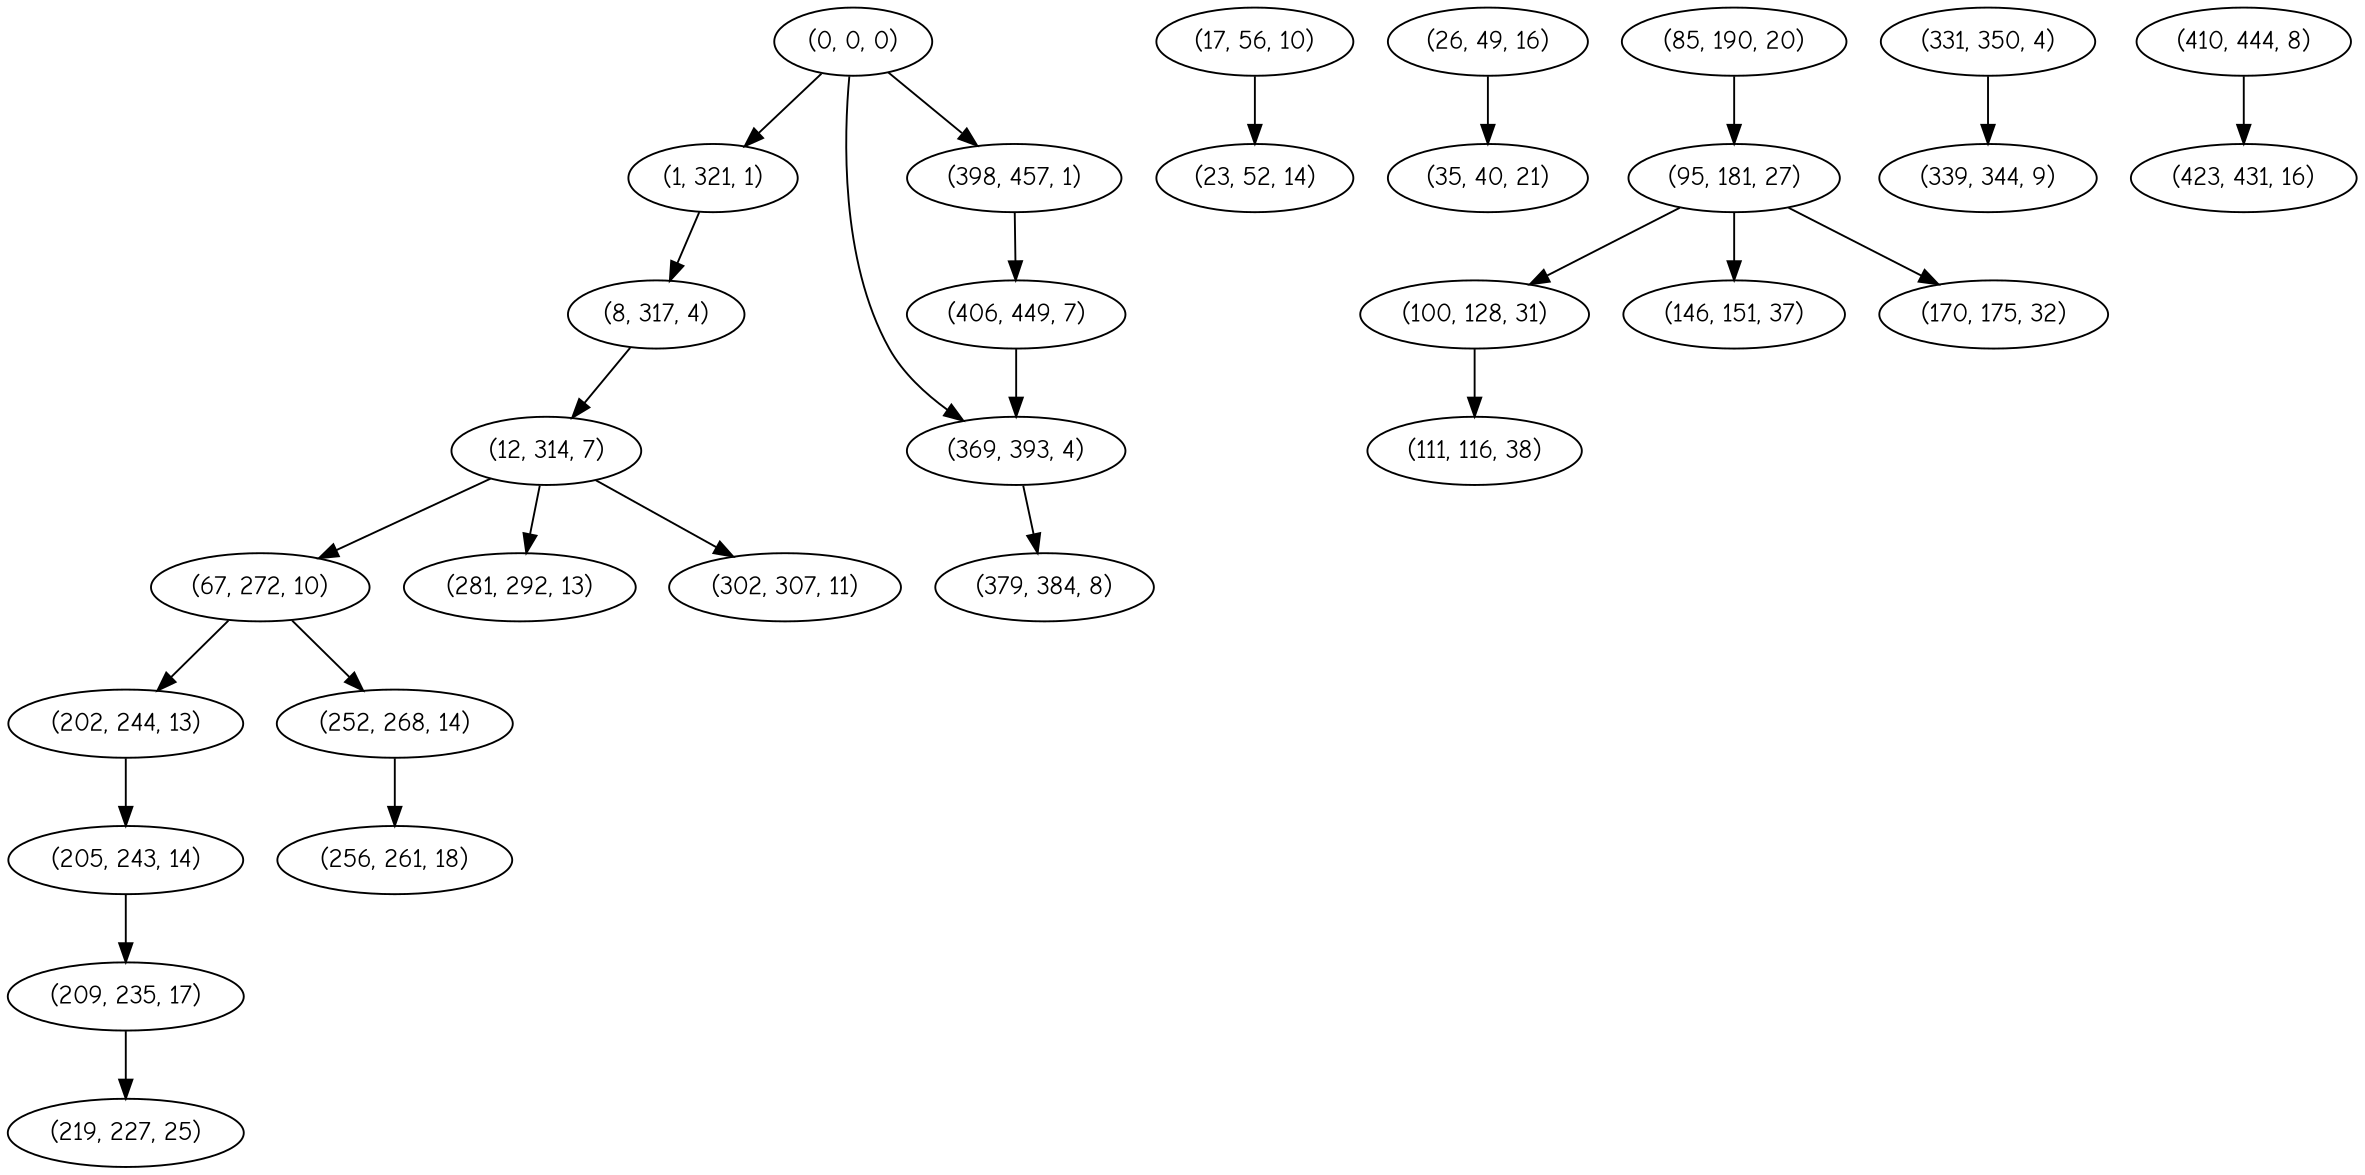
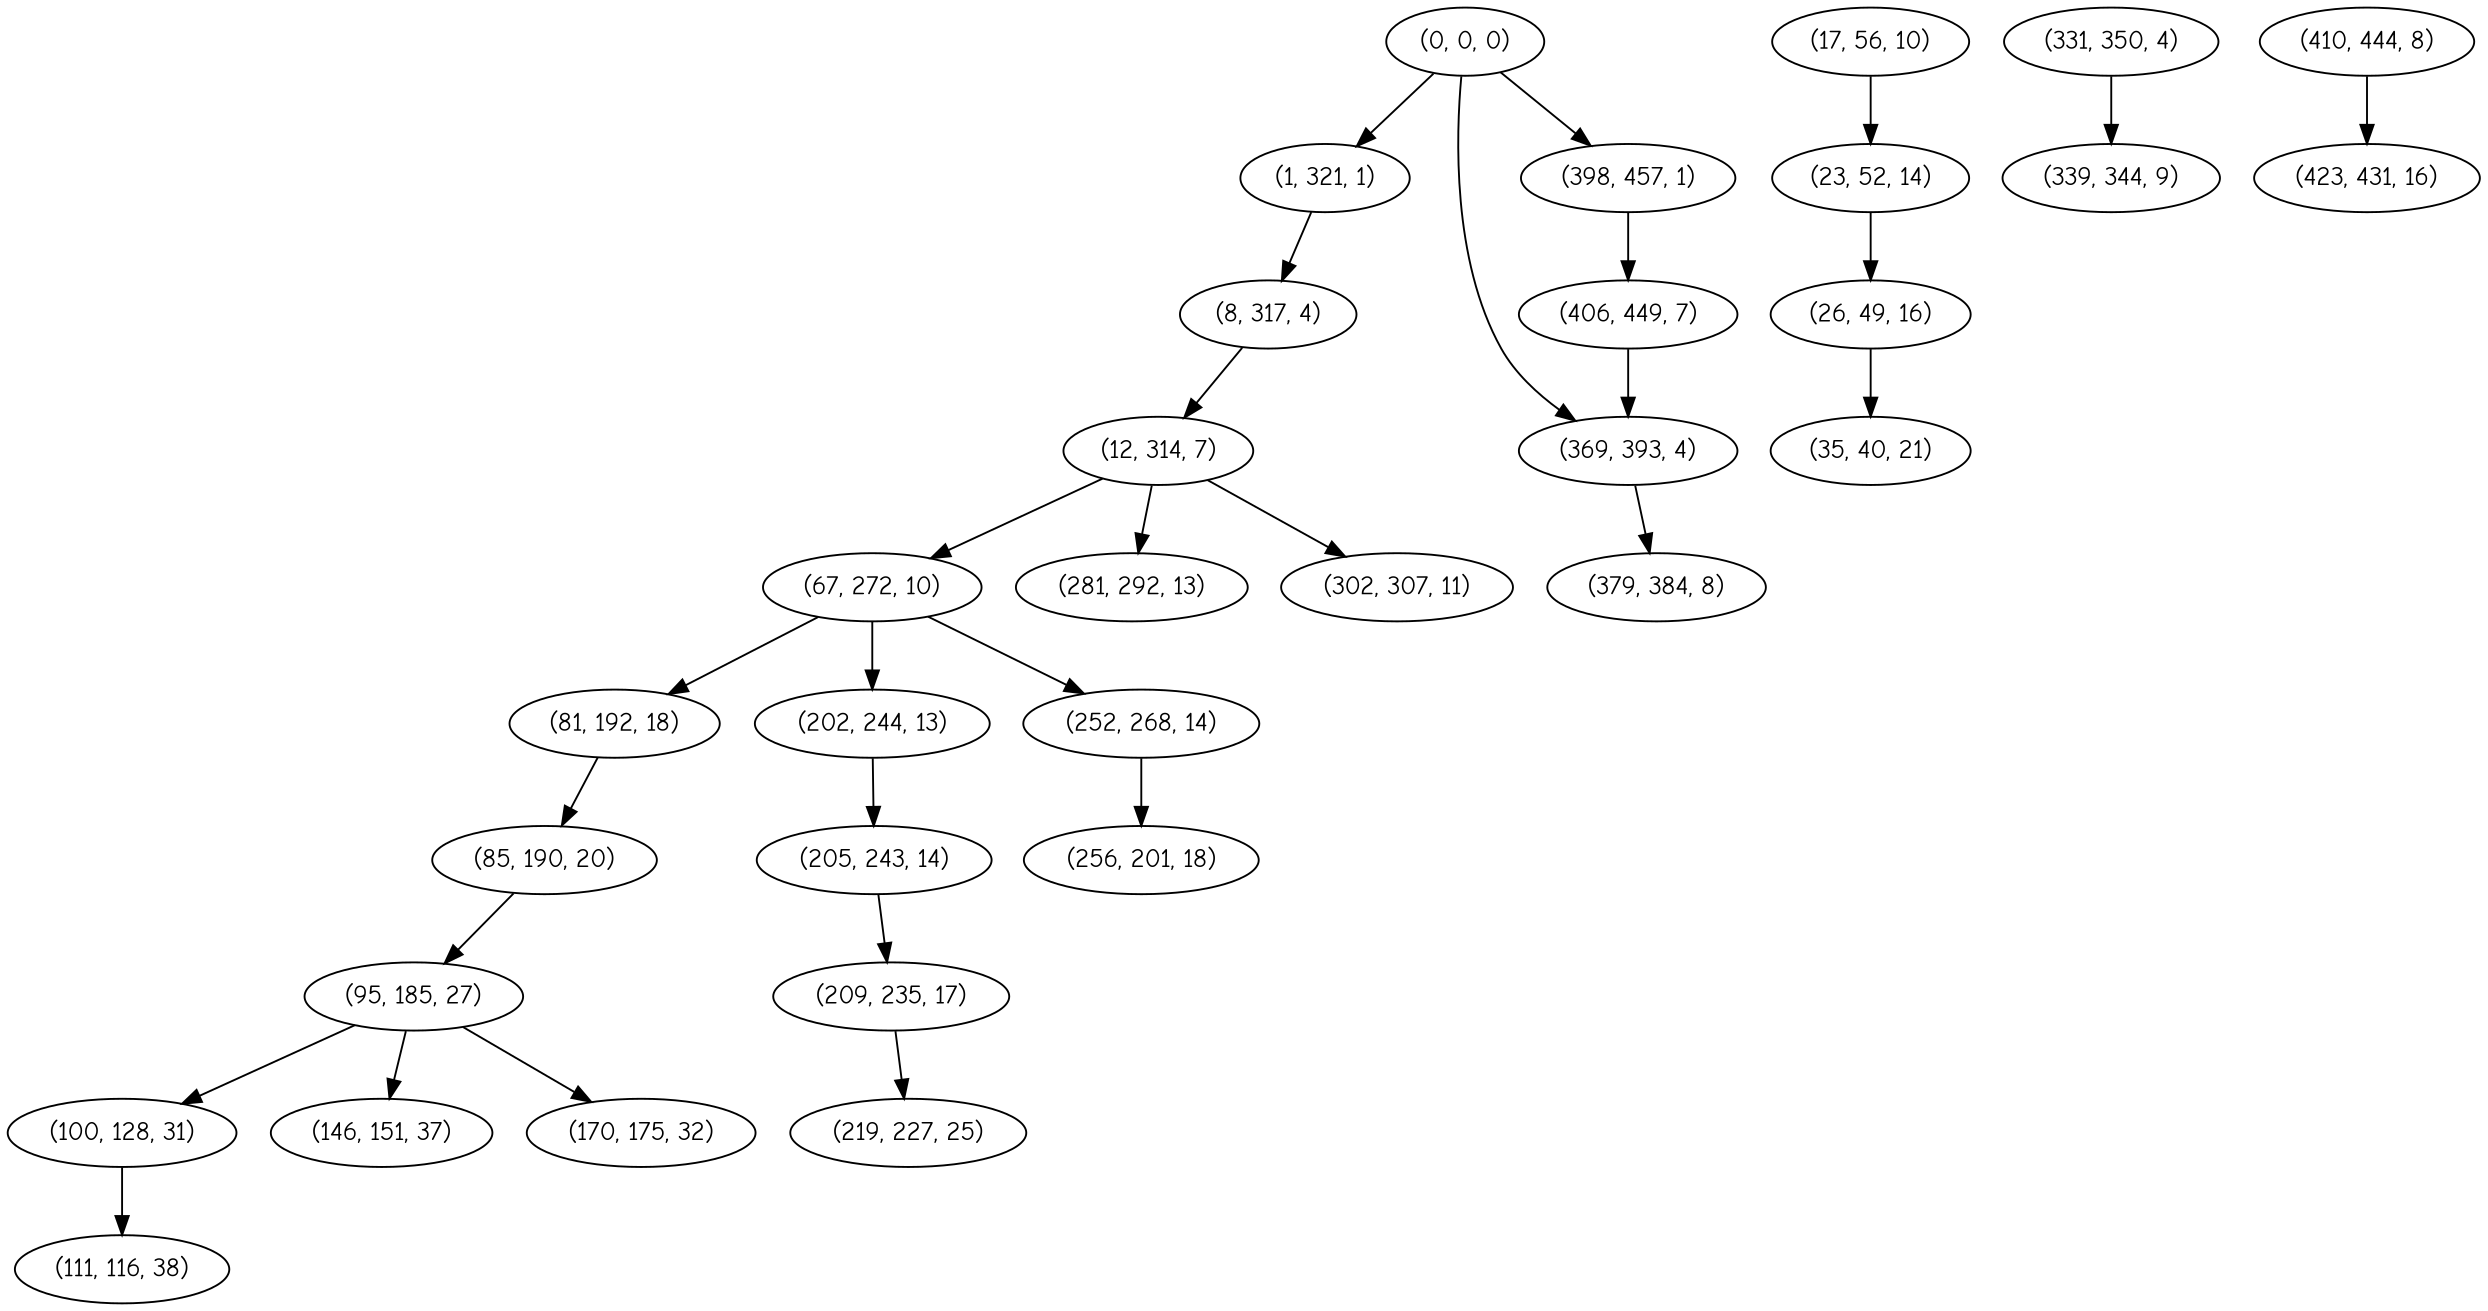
  digraph {
    fontname="Comic Neue"
    node [fontname="Comic Neue"]
    edge [fontname="Comic Neue"]
    "(0, 0, 0)"
    "(1, 321, 1)"
    "(369, 393, 4)"
    "(398, 457, 1)"
    "(8, 317, 4)"
    "(379, 384, 8)"
    "(406, 449, 7)"
    "(12, 314, 7)"
    "(67, 272, 10)"
    "(281, 292, 13)"
    "(302, 307, 11)"
    "(17, 56, 10)"
    "(23, 52, 14)"
+   "(81, 192, 18)"
    "(202, 244, 13)"
    "(252, 268, 14)"
    "(26, 49, 16)"
    "(35, 40, 21)"
    "(85, 190, 20)"
    "(205, 243, 14)"
-   "(256, 261, 18)"
-   "(95, 181, 27)"
+   "(256, 261, 18)" [label="(256, 201, 18)"]
+   "(95, 181, 27)" [label="(95, 185, 27)"]
    "(100, 128, 31)"
    "(146, 151, 37)"
    "(170, 175, 32)"
    "(111, 116, 38)"
    "(209, 235, 17)"
    "(219, 227, 25)"
    "(331, 350, 4)"
    "(339, 344, 9)"
    "(410, 444, 8)"
    "(423, 431, 16)"
    "(0, 0, 0)" -> "(1, 321, 1)"
    "(0, 0, 0)" -> "(369, 393, 4)"
    "(0, 0, 0)" -> "(398, 457, 1)"
    "(1, 321, 1)" -> "(8, 317, 4)"
    "(369, 393, 4)" -> "(379, 384, 8)"
    "(398, 457, 1)" -> "(406, 449, 7)"
    "(8, 317, 4)" -> "(12, 314, 7)"
    "(406, 449, 7)" -> "(369, 393, 4)"
    "(12, 314, 7)" -> "(67, 272, 10)"
    "(12, 314, 7)" -> "(281, 292, 13)"
    "(12, 314, 7)" -> "(302, 307, 11)"
+   "(67, 272, 10)" -> "(81, 192, 18)"
    "(67, 272, 10)" -> "(202, 244, 13)"
    "(67, 272, 10)" -> "(252, 268, 14)"
    "(17, 56, 10)" -> "(23, 52, 14)"
+   "(23, 52, 14)" -> "(26, 49, 16)"
+   "(81, 192, 18)" -> "(85, 190, 20)"
    "(202, 244, 13)" -> "(205, 243, 14)"
    "(252, 268, 14)" -> "(256, 261, 18)"
    "(26, 49, 16)" -> "(35, 40, 21)"
    "(85, 190, 20)" -> "(95, 181, 27)"
    "(205, 243, 14)" -> "(209, 235, 17)"
    "(95, 181, 27)" -> "(100, 128, 31)"
    "(95, 181, 27)" -> "(146, 151, 37)"
    "(95, 181, 27)" -> "(170, 175, 32)"
    "(100, 128, 31)" -> "(111, 116, 38)"
    "(209, 235, 17)" -> "(219, 227, 25)"
    "(331, 350, 4)" -> "(339, 344, 9)"
    "(410, 444, 8)" -> "(423, 431, 16)"
  }
